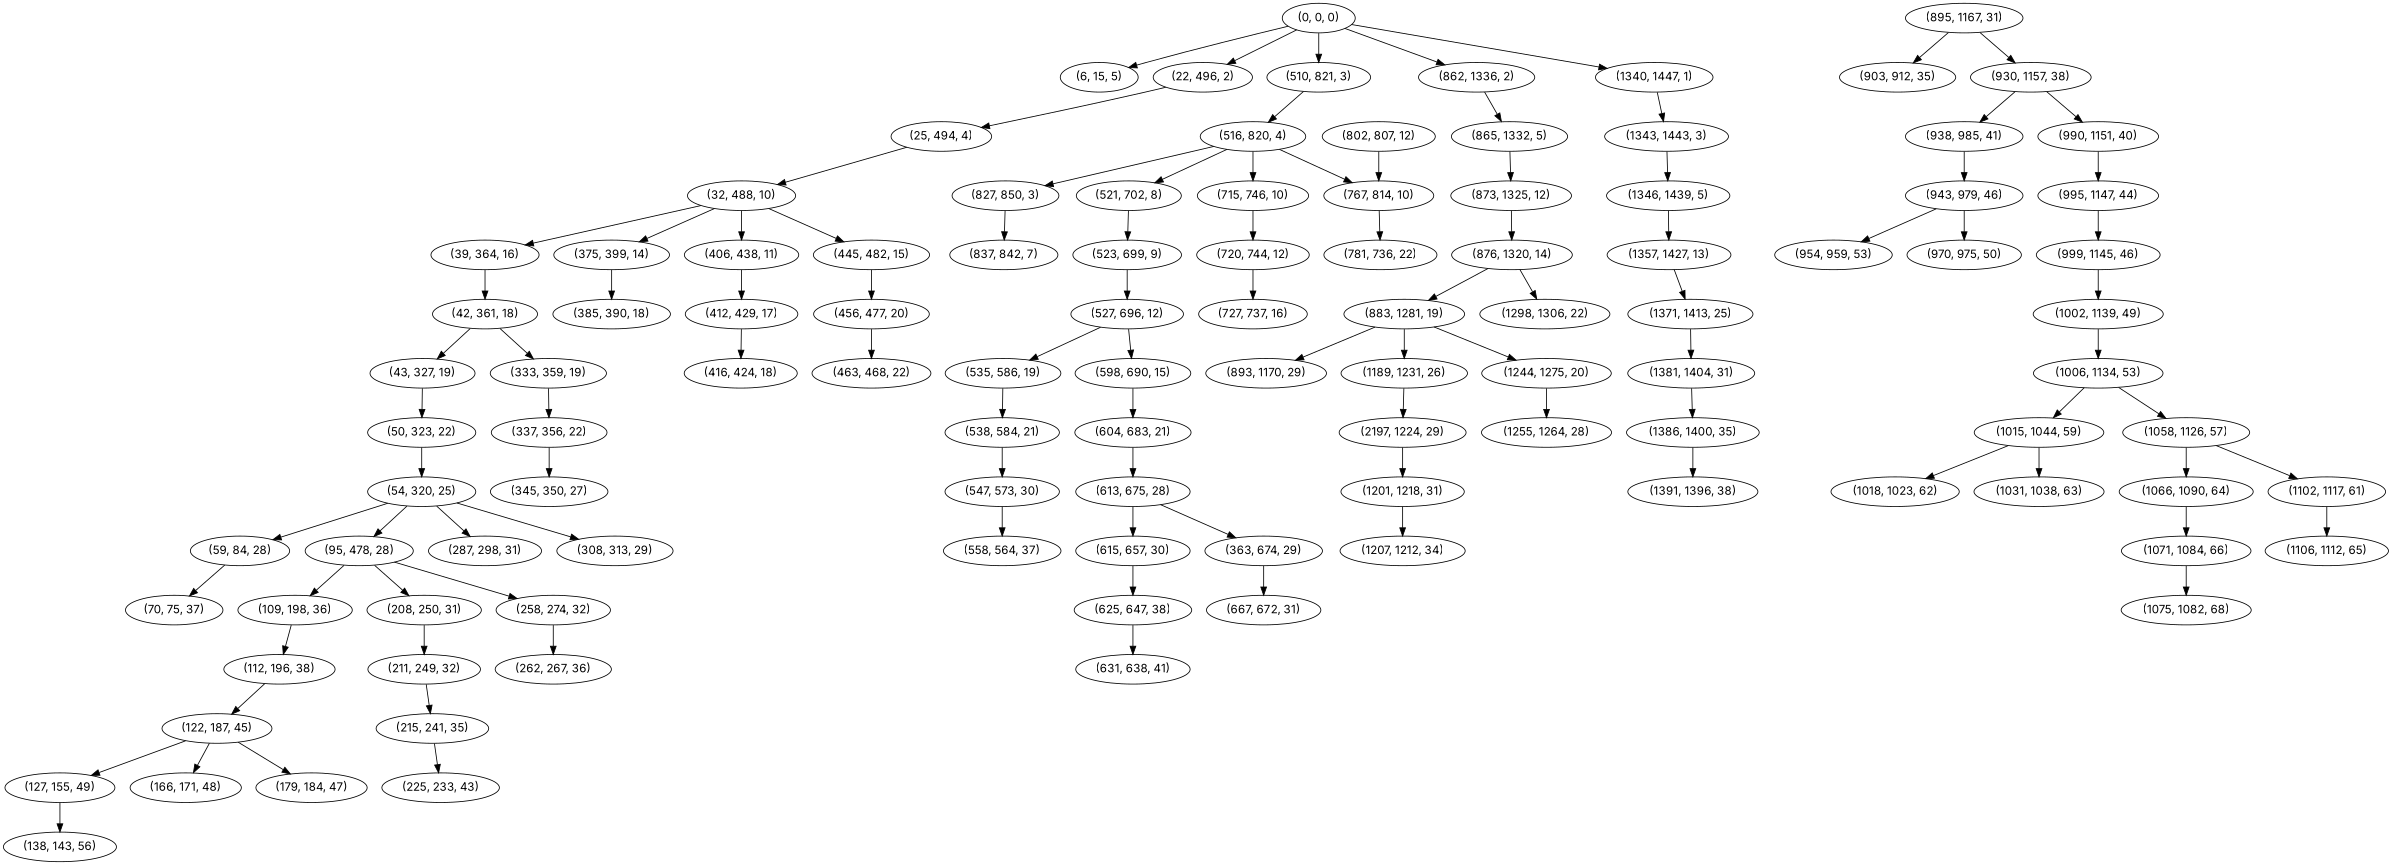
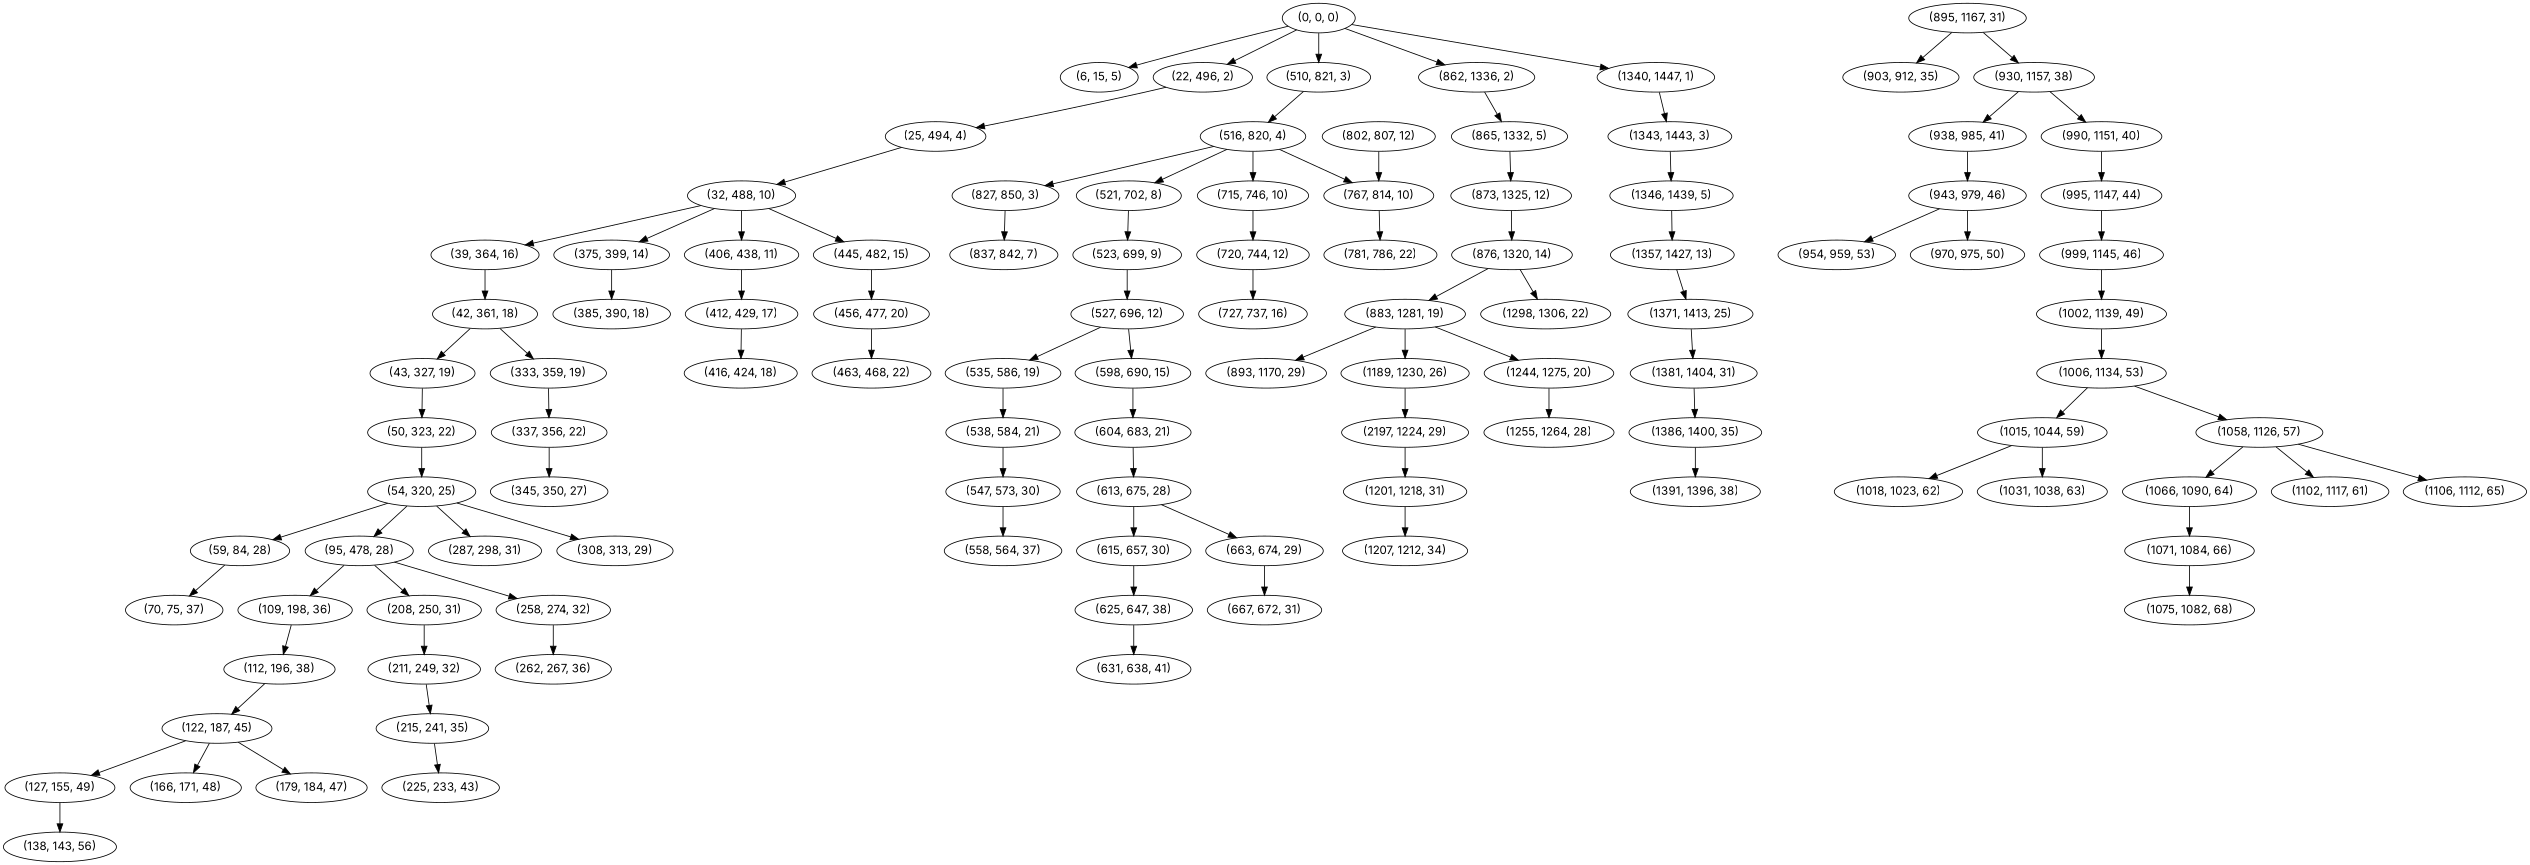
  digraph {
    fontname=Inter
    node [fontname=Inter]
    edge [fontname=Inter]
    "(0, 0, 0)"
    "(6, 15, 5)"
    "(22, 496, 2)"
    "(510, 821, 3)"
    "(862, 1336, 2)"
    "(1340, 1447, 1)"
    "(25, 494, 4)"
    "(516, 820, 4)"
    "(827, 850, 3)"
    "(837, 842, 7)"
    "(865, 1332, 5)"
    "(1343, 1443, 3)"
    "(32, 488, 10)"
    "(39, 364, 16)"
    "(375, 399, 14)"
    "(406, 438, 11)"
    "(445, 482, 15)"
    "(42, 361, 18)"
    "(385, 390, 18)"
    "(412, 429, 17)"
    "(456, 477, 20)"
    "(43, 327, 19)"
    "(333, 359, 19)"
    "(50, 323, 22)"
    "(337, 356, 22)"
    "(54, 320, 25)"
    "(59, 84, 28)"
    n28 [label="(95, 478, 28)"]
    "(287, 298, 31)"
    "(308, 313, 29)"
    "(70, 75, 37)"
    "(109, 198, 36)"
    "(208, 250, 31)"
    "(258, 274, 32)"
    "(112, 196, 38)"
    "(211, 249, 32)"
    "(262, 267, 36)"
    "(122, 187, 45)"
    "(127, 155, 49)"
    "(166, 171, 48)"
    "(179, 184, 47)"
    "(138, 143, 56)"
    "(215, 241, 35)"
    "(225, 233, 43)"
    "(345, 350, 27)"
    "(416, 424, 18)"
    "(463, 468, 22)"
    "(521, 702, 8)"
    "(715, 746, 10)"
    "(767, 814, 10)"
    "(523, 699, 9)"
    "(720, 744, 12)"
-   "(781, 786, 22)" [label="(781, 736, 22)"]
+   "(781, 786, 22)"
    "(527, 696, 12)"
    "(535, 586, 19)"
    "(598, 690, 15)"
    "(538, 584, 21)"
    "(604, 683, 21)"
    "(547, 573, 30)"
    "(558, 564, 37)"
    "(613, 675, 28)"
    "(615, 657, 30)"
-   "(663, 674, 29)" [label="(363, 674, 29)"]
+   "(663, 674, 29)"
    "(625, 647, 38)"
    "(667, 672, 31)"
    "(631, 638, 41)"
    "(727, 737, 16)"
    "(802, 807, 12)"
    "(873, 1325, 12)"
    "(876, 1320, 14)"
    "(883, 1281, 19)"
    "(1298, 1306, 22)"
    "(893, 1170, 29)"
-   "(1189, 1231, 26)"
+   "(1189, 1231, 26)" [label="(1189, 1230, 26)"]
    "(1244, 1275, 20)"
    n76 [label="(2197, 1224, 29)"]
    "(1255, 1264, 28)"
    "(895, 1167, 31)"
    "(903, 912, 35)"
    "(930, 1157, 38)"
    "(938, 985, 41)"
    "(990, 1151, 40)"
    "(943, 979, 46)"
    "(995, 1147, 44)"
    "(954, 959, 53)"
    "(970, 975, 50)"
    "(999, 1145, 46)"
    "(1002, 1139, 49)"
    "(1006, 1134, 53)"
    "(1015, 1044, 59)"
    "(1058, 1126, 57)"
    "(1018, 1023, 62)"
    "(1031, 1038, 63)"
    "(1066, 1090, 64)"
    "(1102, 1117, 61)"
    "(1071, 1084, 66)"
    "(1106, 1112, 65)"
    "(1075, 1082, 68)"
    "(1201, 1218, 31)"
    "(1207, 1212, 34)"
    "(1346, 1439, 5)"
    "(1357, 1427, 13)"
    "(1371, 1413, 25)"
    "(1381, 1404, 31)"
    "(1386, 1400, 35)"
    "(1391, 1396, 38)"
    "(0, 0, 0)" -> "(6, 15, 5)"
    "(0, 0, 0)" -> "(22, 496, 2)"
    "(0, 0, 0)" -> "(510, 821, 3)"
    "(0, 0, 0)" -> "(862, 1336, 2)"
    "(0, 0, 0)" -> "(1340, 1447, 1)"
    "(22, 496, 2)" -> "(25, 494, 4)"
    "(510, 821, 3)" -> "(516, 820, 4)"
    "(862, 1336, 2)" -> "(865, 1332, 5)"
    "(1340, 1447, 1)" -> "(1343, 1443, 3)"
    "(25, 494, 4)" -> "(32, 488, 10)"
    "(516, 820, 4)" -> "(827, 850, 3)"
    "(516, 820, 4)" -> "(521, 702, 8)"
    "(516, 820, 4)" -> "(715, 746, 10)"
    "(516, 820, 4)" -> "(767, 814, 10)"
    "(827, 850, 3)" -> "(837, 842, 7)"
    "(865, 1332, 5)" -> "(873, 1325, 12)"
    "(1343, 1443, 3)" -> "(1346, 1439, 5)"
    "(32, 488, 10)" -> "(39, 364, 16)"
    "(32, 488, 10)" -> "(375, 399, 14)"
    "(32, 488, 10)" -> "(406, 438, 11)"
    "(32, 488, 10)" -> "(445, 482, 15)"
    "(39, 364, 16)" -> "(42, 361, 18)"
    "(375, 399, 14)" -> "(385, 390, 18)"
    "(406, 438, 11)" -> "(412, 429, 17)"
    "(445, 482, 15)" -> "(456, 477, 20)"
    "(42, 361, 18)" -> "(43, 327, 19)"
    "(42, 361, 18)" -> "(333, 359, 19)"
    "(412, 429, 17)" -> "(416, 424, 18)"
    "(456, 477, 20)" -> "(463, 468, 22)"
    "(43, 327, 19)" -> "(50, 323, 22)"
    "(333, 359, 19)" -> "(337, 356, 22)"
    "(50, 323, 22)" -> "(54, 320, 25)"
    "(337, 356, 22)" -> "(345, 350, 27)"
    "(54, 320, 25)" -> "(59, 84, 28)"
    "(54, 320, 25)" -> n28
    "(54, 320, 25)" -> "(287, 298, 31)"
    "(54, 320, 25)" -> "(308, 313, 29)"
    "(59, 84, 28)" -> "(70, 75, 37)"
    n28 -> "(109, 198, 36)"
    n28 -> "(208, 250, 31)"
    n28 -> "(258, 274, 32)"
    "(109, 198, 36)" -> "(112, 196, 38)"
    "(208, 250, 31)" -> "(211, 249, 32)"
    "(258, 274, 32)" -> "(262, 267, 36)"
    "(112, 196, 38)" -> "(122, 187, 45)"
    "(211, 249, 32)" -> "(215, 241, 35)"
    "(122, 187, 45)" -> "(127, 155, 49)"
    "(122, 187, 45)" -> "(166, 171, 48)"
    "(122, 187, 45)" -> "(179, 184, 47)"
    "(127, 155, 49)" -> "(138, 143, 56)"
    "(215, 241, 35)" -> "(225, 233, 43)"
    "(521, 702, 8)" -> "(523, 699, 9)"
    "(715, 746, 10)" -> "(720, 744, 12)"
    "(767, 814, 10)" -> "(781, 786, 22)"
    "(523, 699, 9)" -> "(527, 696, 12)"
    "(720, 744, 12)" -> "(727, 737, 16)"
    "(527, 696, 12)" -> "(535, 586, 19)"
    "(527, 696, 12)" -> "(598, 690, 15)"
    "(535, 586, 19)" -> "(538, 584, 21)"
    "(598, 690, 15)" -> "(604, 683, 21)"
    "(538, 584, 21)" -> "(547, 573, 30)"
    "(604, 683, 21)" -> "(613, 675, 28)"
    "(547, 573, 30)" -> "(558, 564, 37)"
    "(613, 675, 28)" -> "(615, 657, 30)"
    "(613, 675, 28)" -> "(663, 674, 29)"
    "(615, 657, 30)" -> "(625, 647, 38)"
    "(663, 674, 29)" -> "(667, 672, 31)"
    "(625, 647, 38)" -> "(631, 638, 41)"
    "(802, 807, 12)" -> "(767, 814, 10)"
    "(873, 1325, 12)" -> "(876, 1320, 14)"
    "(876, 1320, 14)" -> "(883, 1281, 19)"
    "(876, 1320, 14)" -> "(1298, 1306, 22)"
    "(883, 1281, 19)" -> "(893, 1170, 29)"
    "(883, 1281, 19)" -> "(1189, 1231, 26)"
    "(883, 1281, 19)" -> "(1244, 1275, 20)"
    "(1189, 1231, 26)" -> n76
    "(1244, 1275, 20)" -> "(1255, 1264, 28)"
    n76 -> "(1201, 1218, 31)"
    "(895, 1167, 31)" -> "(903, 912, 35)"
    "(895, 1167, 31)" -> "(930, 1157, 38)"
    "(930, 1157, 38)" -> "(938, 985, 41)"
    "(930, 1157, 38)" -> "(990, 1151, 40)"
    "(938, 985, 41)" -> "(943, 979, 46)"
    "(990, 1151, 40)" -> "(995, 1147, 44)"
    "(943, 979, 46)" -> "(954, 959, 53)"
    "(943, 979, 46)" -> "(970, 975, 50)"
    "(995, 1147, 44)" -> "(999, 1145, 46)"
    "(999, 1145, 46)" -> "(1002, 1139, 49)"
    "(1002, 1139, 49)" -> "(1006, 1134, 53)"
    "(1006, 1134, 53)" -> "(1015, 1044, 59)"
    "(1006, 1134, 53)" -> "(1058, 1126, 57)"
    "(1015, 1044, 59)" -> "(1018, 1023, 62)"
    "(1015, 1044, 59)" -> "(1031, 1038, 63)"
    "(1058, 1126, 57)" -> "(1066, 1090, 64)"
    "(1058, 1126, 57)" -> "(1102, 1117, 61)"
    "(1066, 1090, 64)" -> "(1071, 1084, 66)"
-   "(1102, 1117, 61)" -> "(1106, 1112, 65)"
+   "(1058, 1126, 57)" -> "(1106, 1112, 65)"
    "(1071, 1084, 66)" -> "(1075, 1082, 68)"
    "(1201, 1218, 31)" -> "(1207, 1212, 34)"
    "(1346, 1439, 5)" -> "(1357, 1427, 13)"
    "(1357, 1427, 13)" -> "(1371, 1413, 25)"
    "(1371, 1413, 25)" -> "(1381, 1404, 31)"
    "(1381, 1404, 31)" -> "(1386, 1400, 35)"
    "(1386, 1400, 35)" -> "(1391, 1396, 38)"
  }
